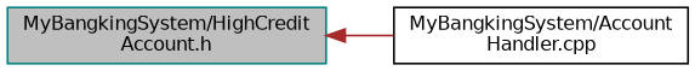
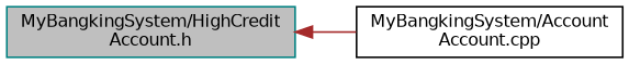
  digraph {
    rankdir=LR
    node [fontname=Helvetica fontsize=10 shape=box style=filled]
    n1 [color=teal fillcolor=grey75 fontcolor=black height=0.2 label="MyBangkingSystem/HighCredit\lAccount.h" width=0.4]
-   n2 [color=black fillcolor=white height=0.2 label="MyBangkingSystem/Account\lHandler.cpp" width=0.4]
+   n2 [color=black fillcolor=white height=0.2 label="MyBangkingSystem/Account\lAccount.cpp" width=0.4]
    n1 -> n2 [color=brown dir=back fontname=Helvetica fontsize=10 labelfontname=Helvetica labelfontsize=10 style=solid]
  }
